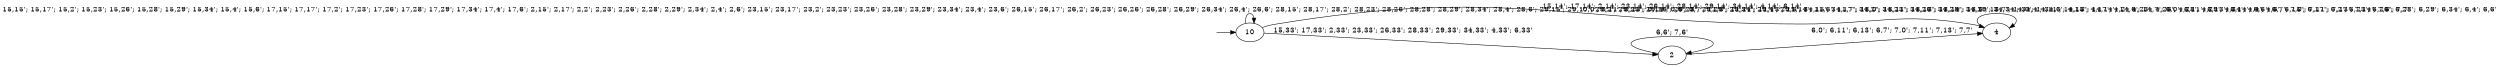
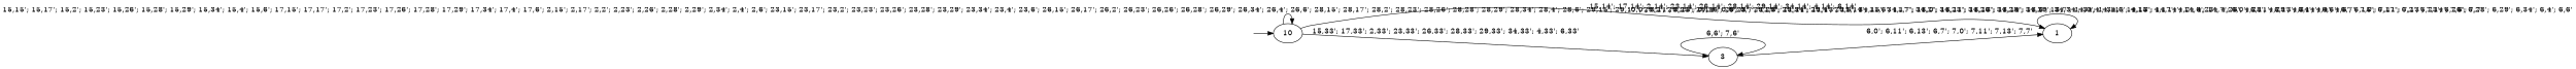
  digraph {
    rankdir=LR
    initial [style=invis width=0]
    n2 [label=10]
-   1 [label=4]
-   2
+   1
+   2 [label=3]
    initial -> n2
    n2 -> n2 [label="15,15'; 15,17'; 15,2'; 15,23'; 15,26'; 15,28'; 15,29'; 15,34'; 15,4'; 15,6'; 17,15'; 17,17'; 17,2'; 17,23'; 17,26'; 17,28'; 17,29'; 17,34'; 17,4'; 17,6'; 2,15'; 2,17'; 2,2'; 2,23'; 2,26'; 2,28'; 2,29'; 2,34'; 2,4'; 2,6'; 23,15'; 23,17'; 23,2'; 23,23'; 23,26'; 23,28'; 23,29'; 23,34'; 23,4'; 23,6'; 26,15'; 26,17'; 26,2'; 26,23'; 26,26'; 26,28'; 26,29'; 26,34'; 26,4'; 26,6'; 28,15'; 28,17'; 28,2'; 28,23'; 28,26'; 28,28'; 28,29'; 28,34'; 28,4'; 28,6'; 29,15'; 29,17'; 29,2'; 29,23'; 29,26'; 29,28'; 29,29'; 29,34'; 29,4'; 29,6'; 34,15'; 34,17'; 34,2'; 34,23'; 34,26'; 34,28'; 34,29'; 34,34'; 34,4'; 34,6'; 4,15'; 4,17'; 4,2'; 4,23'; 4,26'; 4,28'; 4,29'; 4,34'; 4,4'; 4,6'; 6,15'; 6,17'; 6,2'; 6,23'; 6,26'; 6,28'; 6,29'; 6,34'; 6,4'; 6,6'"]
    n2 -> 1 [label="15,14'; 17,14'; 2,14'; 23,14'; 26,14'; 28,14'; 29,14'; 34,14'; 4,14'; 6,14'"]
    n2 -> 2 [label="15,33'; 17,33'; 2,33'; 23,33'; 26,33'; 28,33'; 29,33'; 34,33'; 4,33'; 6,33'"]
    1 -> 1 [label="0,0'; 0,11'; 0,13'; 0,14'; 0,6'; 0,7'; 11,0'; 11,11'; 11,13'; 11,14'; 11,6'; 11,7'; 13,0'; 13,11'; 13,13'; 13,14'; 13,6'; 13,7'; 14,0'; 14,11'; 14,13'; 14,14'; 14,6'; 14,7'; 6,0'; 6,11'; 6,13'; 6,14'; 6,6'; 6,7'; 7,0'; 7,11'; 7,13'; 7,14'; 7,6'; 7,7'"]
    2 -> 1 [label="6,0'; 6,11'; 6,13'; 6,7'; 7,0'; 7,11'; 7,13'; 7,7'"]
    2 -> 2 [label="6,6'; 7,6'"]
  }
